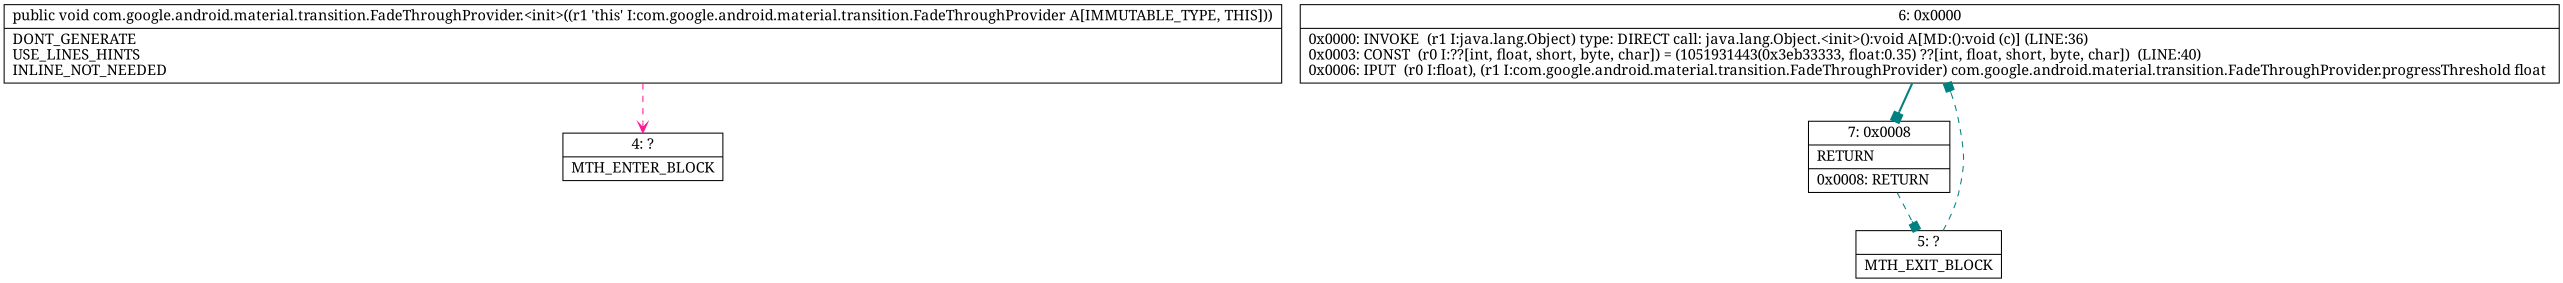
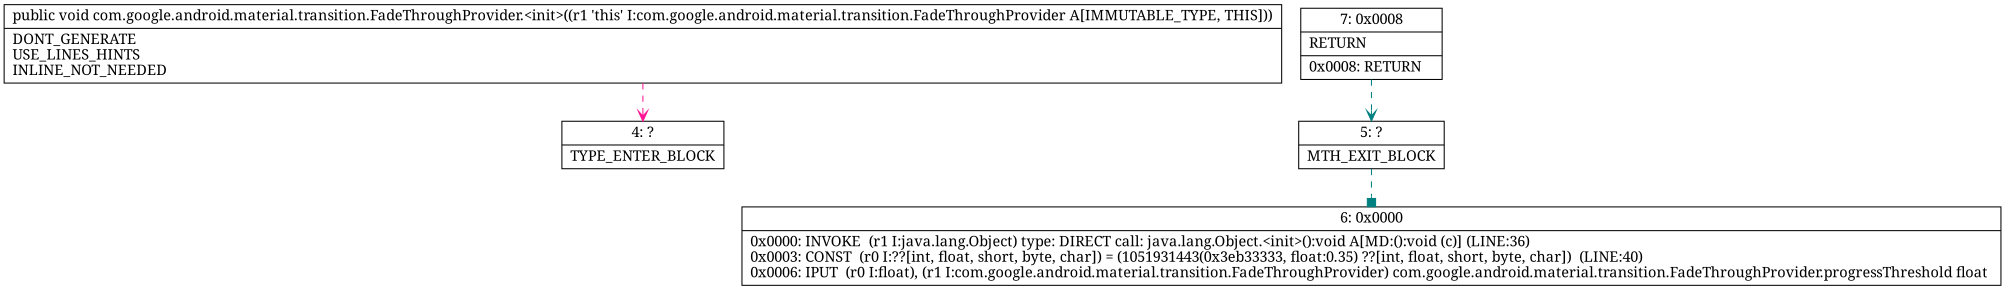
  digraph {
    fontname="Noto Serif"
    node [fontname="Noto Serif" shape=record]
    edge [arrowhead=box color=teal fontname="Noto Serif" style=dashed]
-   n1 [label="{4\:\ ?|MTH_ENTER_BLOCK\l}"]
+   n1 [label="{4\:\ ?|TYPE_ENTER_BLOCK\l}"]
    n2 [label="{6\:\ 0x0000|0x0000: INVOKE  (r1 I:java.lang.Object) type: DIRECT call: java.lang.Object.\<init\>():void A[MD:():void (c)] (LINE:36)\l0x0003: CONST  (r0 I:??[int, float, short, byte, char]) = (1051931443(0x3eb33333, float:0.35) ??[int, float, short, byte, char])  (LINE:40)\l0x0006: IPUT  (r0 I:float), (r1 I:com.google.android.material.transition.FadeThroughProvider) com.google.android.material.transition.FadeThroughProvider.progressThreshold float \l}"]
    n3 [label="{7\:\ 0x0008|RETURN\l|0x0008: RETURN   \l}"]
    n4 [label="{5\:\ ?|MTH_EXIT_BLOCK\l}"]
    n5 [label="{public void com.google.android.material.transition.FadeThroughProvider.\<init\>((r1 'this' I:com.google.android.material.transition.FadeThroughProvider A[IMMUTABLE_TYPE, THIS]))  | DONT_GENERATE\lUSE_LINES_HINTS\lINLINE_NOT_NEEDED\l}"]
-   n2 -> n3 [style=bold]
-   n3 -> n4
+   n3 -> n4 [arrowhead=vee]
    n4 -> n2
    n5 -> n1 [arrowhead=vee color=deeppink]
  }
